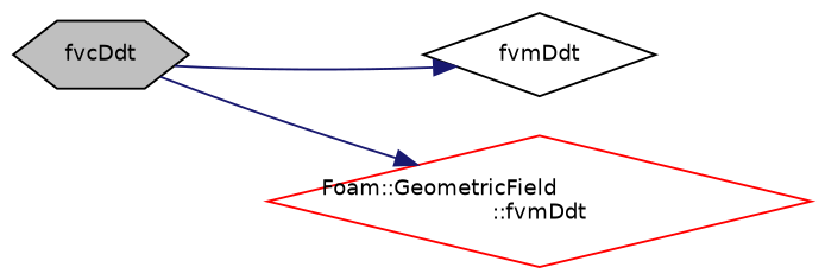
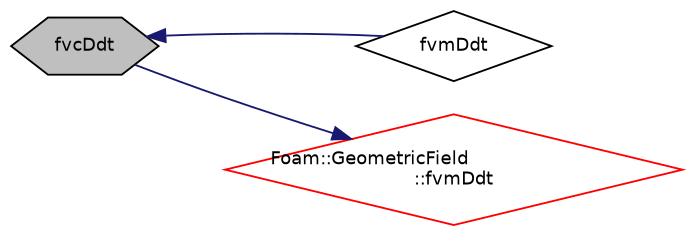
  digraph {
    rankdir=LR
    node [color=black fontname=Helvetica fontsize=10 shape=diamond]
    edge [color=midnightblue fontname=Helvetica fontsize=10 labelfontname=Helvetica labelfontsize=10 style=solid]
    n1 [fillcolor=grey75 fontcolor=black height=0.2 label=fvcDdt shape=hexagon style=filled width=0.4]
    n2 [height=0.2 label=fvmDdt width=0.4]
    n3 [color=red height=0.2 label="Foam::GeometricField\l::fvmDdt" width=0.4]
-   n1 -> n2
+   n2 -> n1
    n1 -> n3
  }
